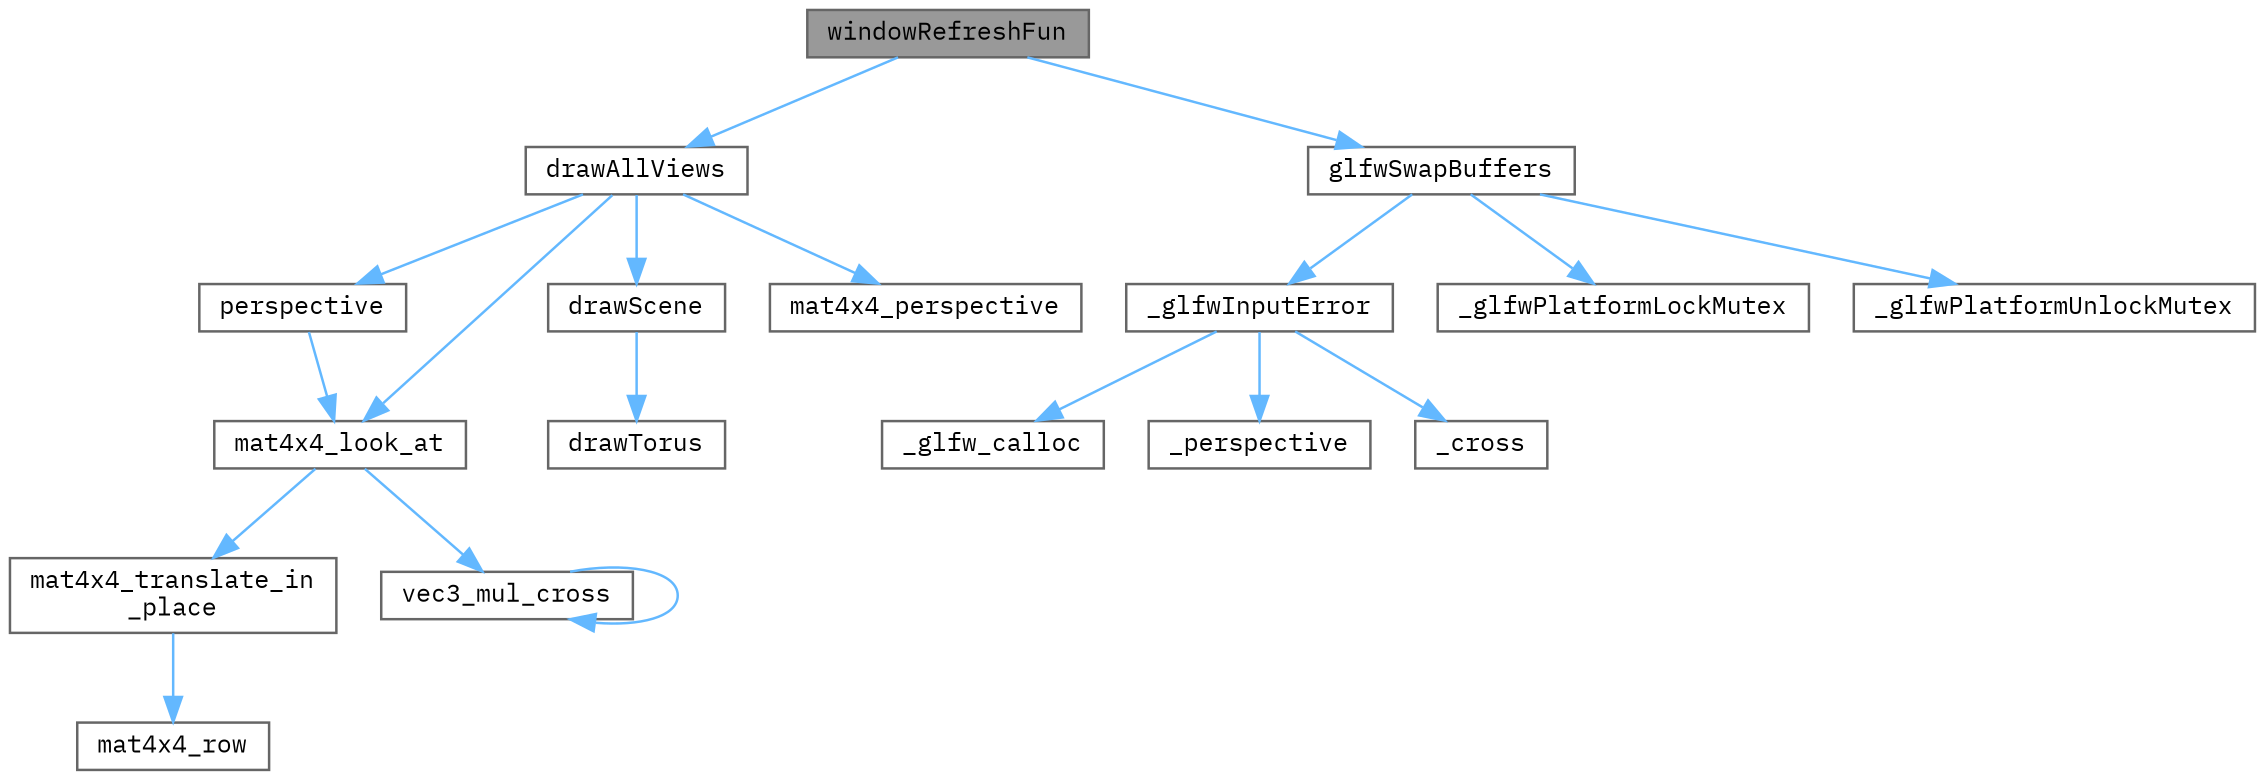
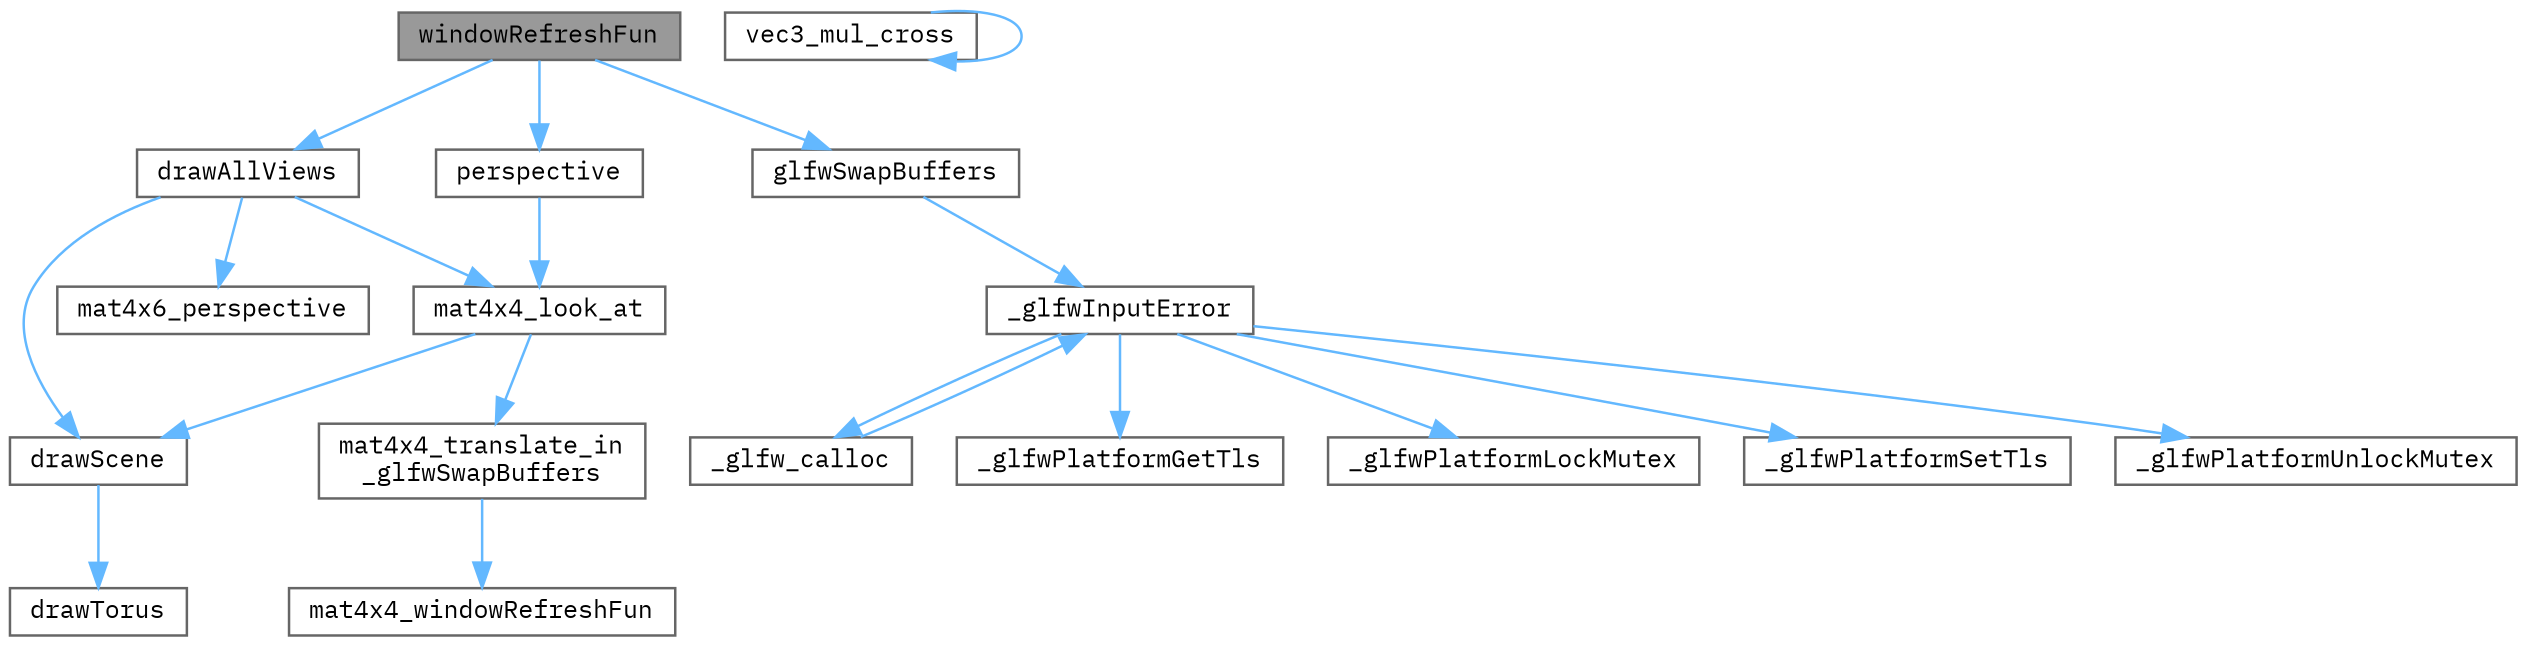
  digraph {
    fontname="IBM Plex Mono"
    rankdir=TB
    node [color=grey40 fillcolor=white fontname="IBM Plex Mono" fontsize=10 shape=box style=filled]
    edge [color=steelblue1 fontname="IBM Plex Mono" fontsize=10 labelfontname=Helvetica labelfontsize=10 style=solid]
    n1 [color=gray40 fillcolor=grey60 fontcolor=black height=0.2 label=windowRefreshFun width=0.4]
    n2 [height=0.2 label=drawAllViews width=0.4]
    n3 [height=0.2 label=glfwSwapBuffers width=0.4]
    n4 [height=0.2 label=perspective width=0.4]
    n5 [height=0.2 label=mat4x4_look_at width=0.4]
    n6 [height=0.2 label=drawScene width=0.4]
-   n7 [height=0.2 label=mat4x4_perspective width=0.4]
+   n7 [height=0.2 label=mat4x6_perspective width=0.4]
    n8 [height=0.2 label=_glfwInputError width=0.4]
-   n9 [height=0.2 label="mat4x4_translate_in\l_place" width=0.4]
+   n9 [height=0.2 label="mat4x4_translate_in\l_glfwSwapBuffers" width=0.4]
    n10 [height=0.2 label=vec3_mul_cross width=0.4]
    n11 [height=0.2 label=drawTorus width=0.4]
-   n12 [height=0.2 label=mat4x4_row width=0.4]
+   n12 [height=0.2 label=mat4x4_windowRefreshFun width=0.4]
    n13 [height=0.2 label=_glfw_calloc width=0.4]
-   n14 [height=0.2 label=_perspective width=0.4]
+   n14 [height=0.2 label=_glfwPlatformGetTls width=0.4]
    n15 [height=0.2 label=_glfwPlatformLockMutex width=0.4]
-   n16 [height=0.2 label=_cross width=0.4]
+   n16 [height=0.2 label=_glfwPlatformSetTls width=0.4]
    n17 [height=0.2 label=_glfwPlatformUnlockMutex width=0.4]
    n1 -> n2
    n1 -> n3
-   n2 -> n4
+   n1 -> n4
    n2 -> n5
    n2 -> n6
    n2 -> n7
    n3 -> n8
    n4 -> n5
    n5 -> n9
-   n5 -> n10
+   n5 -> n6
    n6 -> n11
    n8 -> n13
    n8 -> n14
-   n3 -> n15
+   n8 -> n15
    n8 -> n16
-   n3 -> n17
+   n8 -> n17
    n9 -> n12
    n10 -> n10
+   n13 -> n8
  }
